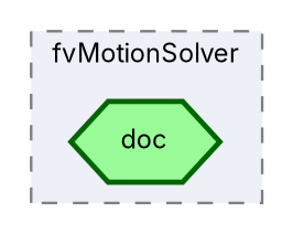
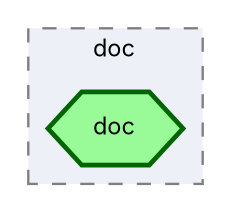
  digraph {
    compound=true
    fontname=Inter
    n1 [color=darkgreen fillcolor=palegreen fontname=Inter fontsize=10 height=0.2 label=doc shape=hexagon style="filled,bold" width=0.4]
    subgraph cluster_1 {
      bgcolor="#edf0f7"
      fontsize=10
-     label=fvMotionSolver
+     label=doc
      pencolor=grey50
      style="filled,dashed"
      n1
    }
  }
